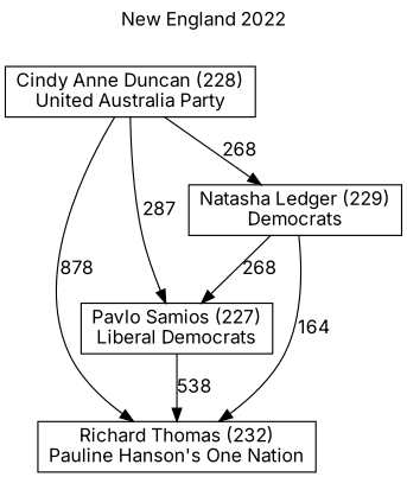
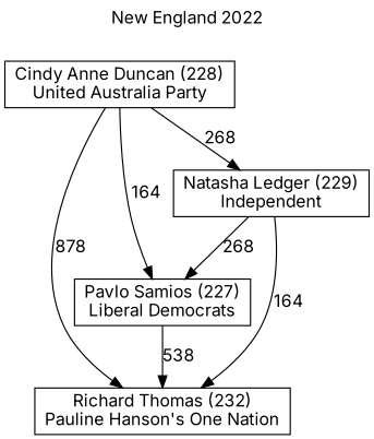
  digraph {
    fontname=Inter
    label="New England 2022"
    labelloc=t
    mclimit=10
    node [fontname=Inter shape=box]
    edge [fontname=Inter]
    n1 [label="Richard Thomas (232)\nPauline Hanson's One Nation"]
    n2 [label="Pavlo Samios (227)\nLiberal Democrats"]
-   n3 [label="Natasha Ledger (229)\nDemocrats"]
+   n3 [label="Natasha Ledger (229)\nIndependent"]
    n4 [label="Cindy Anne Duncan (228)\nUnited Australia Party"]
    n2 -> n1 [label=538]
    n3 -> n1 [label=164]
    n3 -> n2 [label=268]
    n4 -> n1 [label=878]
-   n4 -> n2 [label=287]
+   n4 -> n2 [label=164]
    n4 -> n3 [label=268]
  }
